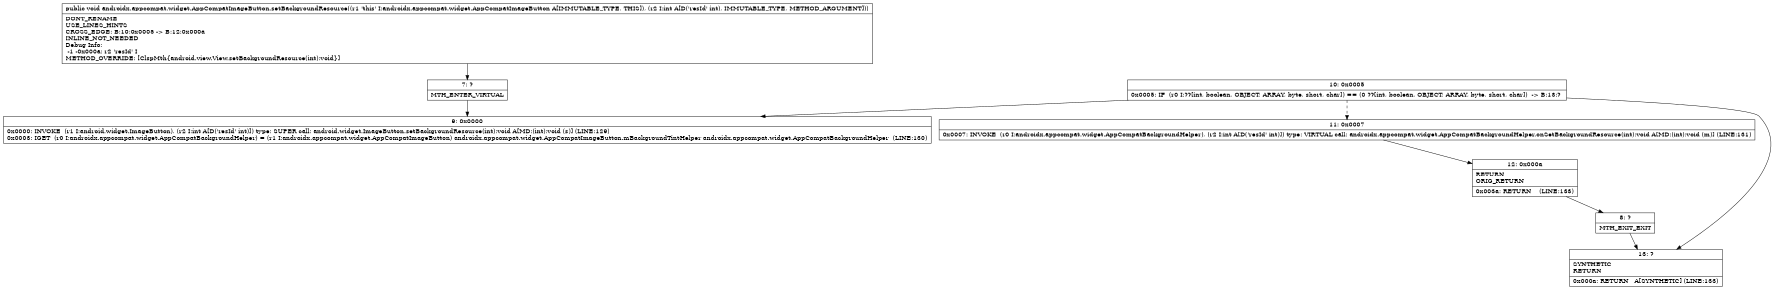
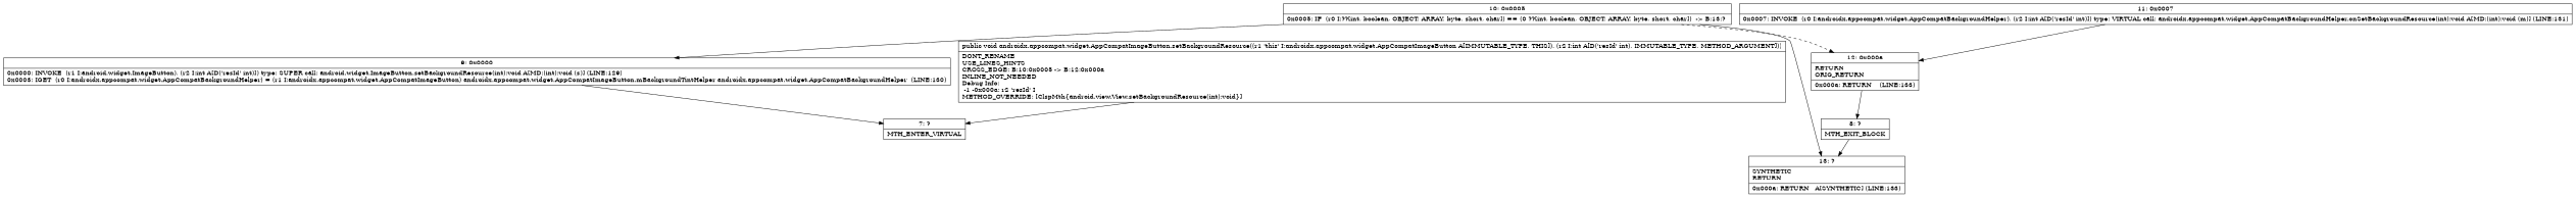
  digraph {
    node [shape=record]
    n1 [label="{7\:\ ?|MTH_ENTER_VIRTUAL\l}"]
    n2 [label="{9\:\ 0x0000|0x0000: INVOKE  (r1 I:android.widget.ImageButton), (r2 I:int A[D('resId' int)]) type: SUPER call: android.widget.ImageButton.setBackgroundResource(int):void A[MD:(int):void (s)] (LINE:129)\l0x0003: IGET  (r0 I:androidx.appcompat.widget.AppCompatBackgroundHelper) = (r1 I:androidx.appcompat.widget.AppCompatImageButton) androidx.appcompat.widget.AppCompatImageButton.mBackgroundTintHelper androidx.appcompat.widget.AppCompatBackgroundHelper  (LINE:130)\l}"]
    n3 [label="{10\:\ 0x0005|0x0005: IF  (r0 I:??[int, boolean, OBJECT, ARRAY, byte, short, char]) == (0 ??[int, boolean, OBJECT, ARRAY, byte, short, char])  \-\> B:13:? \l}"]
    n4 [label="{11\:\ 0x0007|0x0007: INVOKE  (r0 I:androidx.appcompat.widget.AppCompatBackgroundHelper), (r2 I:int A[D('resId' int)]) type: VIRTUAL call: androidx.appcompat.widget.AppCompatBackgroundHelper.onSetBackgroundResource(int):void A[MD:(int):void (m)] (LINE:131)\l}"]
    n5 [label="{13\:\ ?|SYNTHETIC\lRETURN\l|0x000a: RETURN   A[SYNTHETIC] (LINE:133)\l}"]
-   n6 [label="{12\:\ 0x000a|RETURN\lORIG_RETURN\l|0x003a: RETURN    (LINE:133)\l}"]
-   n7 [label="{8\:\ ?|MTH_EXIT_EXIT\l}"]
+   n6 [label="{12\:\ 0x000a|RETURN\lORIG_RETURN\l|0x000a: RETURN    (LINE:133)\l}"]
+   n7 [label="{8\:\ ?|MTH_EXIT_BLOCK\l}"]
    n8 [label="{public void androidx.appcompat.widget.AppCompatImageButton.setBackgroundResource((r1 'this' I:androidx.appcompat.widget.AppCompatImageButton A[IMMUTABLE_TYPE, THIS]), (r2 I:int A[D('resId' int), IMMUTABLE_TYPE, METHOD_ARGUMENT]))  | DONT_RENAME\lUSE_LINES_HINTS\lCROSS_EDGE: B:10:0x0005 \-\> B:12:0x000a\lINLINE_NOT_NEEDED\lDebug Info:\l  \-1 \-0x000a: r2 'resId' I\lMETHOD_OVERRIDE: [ClspMth\{android.view.View.setBackgroundResource(int):void\}]\l}"]
-   n1 -> n2
+   n2 -> n1
    n3 -> n2
-   n3 -> n4 [style=dashed]
+   n3 -> n6 [style=dashed]
    n3 -> n5
    n4 -> n6
    n6 -> n7
    n7 -> n5
    n8 -> n1
  }
